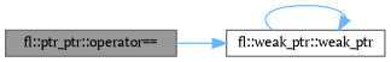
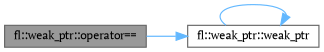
  digraph {
    rankdir=LR
    fontname="PT Serif"
    node [fontname="PT Serif" fontsize=10 shape=box style=filled]
    edge [color=steelblue1 fontname="PT Serif" fontsize=10 labelfontname=Helvetica labelfontsize=10 style=solid]
-   n1 [color=gray40 fillcolor=grey60 fontcolor=black height=0.2 label="fl::ptr_ptr::operator==" width=0.4]
+   n1 [color=gray40 fillcolor=grey60 fontcolor=black height=0.2 label="fl::weak_ptr::operator==" width=0.4]
    n2 [color=grey40 fillcolor=white height=0.2 label="fl::weak_ptr::weak_ptr" width=0.4]
    n1 -> n2
    n2 -> n2
  }
